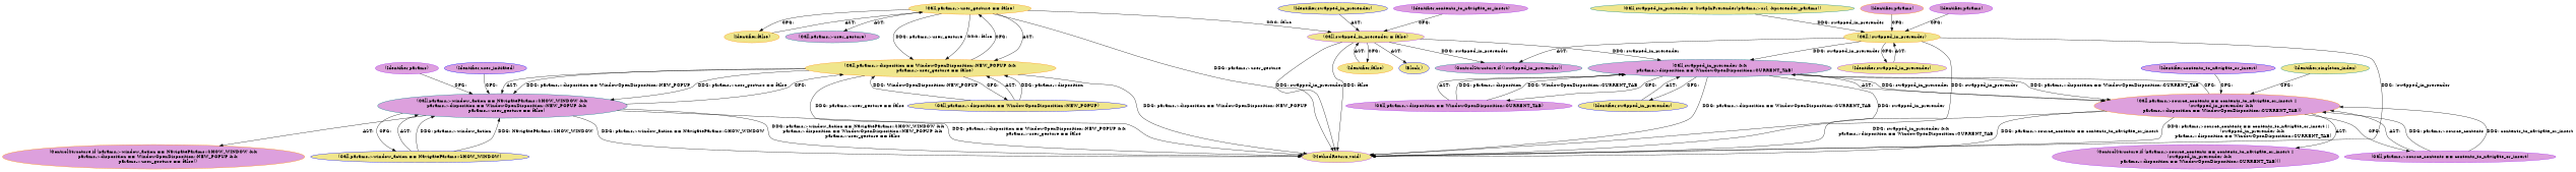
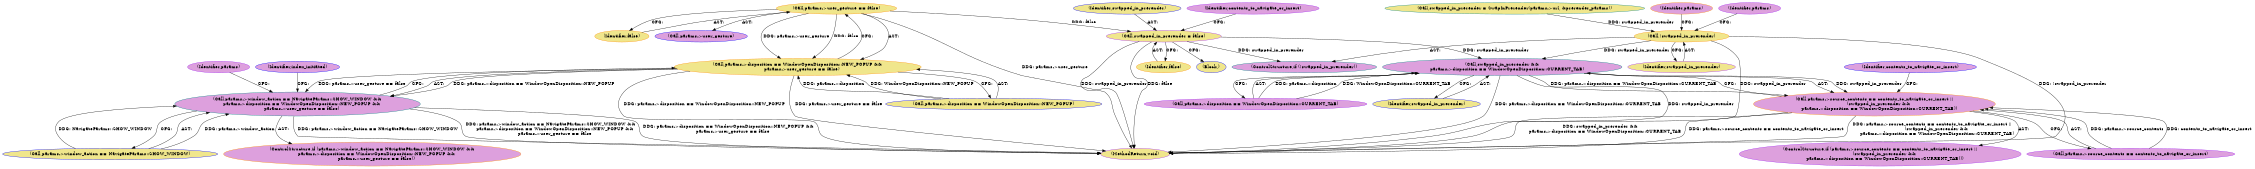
  digraph {
    node [color=purple fillcolor=khaki style=filled]
    n1 [color=darkorange label="(Call,params->user_gesture == false)"]
    n2 [color=darkorange label="(Call,params->disposition == WindowOpenDisposition::NEW_POPUP &&\n      params->user_gesture == false)"]
    n3 [label="(Call,swapped_in_prerender = false)"]
    n4 [label="(MethodReturn,void)"]
    n5 [color=darkorange label="(Identifier,false)"]
-   n6 [color=teal fillcolor=plum label="(Call,params->user_gesture)"]
+   n6 [color=blue fillcolor=plum label="(Call,params->user_gesture)"]
    n7 [color=teal fillcolor=plum label="(Call,params->window_action == NavigateParams::SHOW_WINDOW &&\n      params->disposition == WindowOpenDisposition::NEW_POPUP &&\n      params->user_gesture == false)"]
    n8 [color=blue label="(Call,params->disposition == WindowOpenDisposition::NEW_POPUP)"]
    n9 [color=teal fillcolor=plum label="(Call,swapped_in_prerender &&\n       params->disposition == WindowOpenDisposition::CURRENT_TAB)"]
    n10 [color=blue label="(Block,)"]
    n11 [color=darkorange label="(Identifier,false)"]
    n12 [color=teal fillcolor=plum label="(ControlStructure,if (!swapped_in_prerender))"]
    n13 [color=darkorange fillcolor=plum label="(ControlStructure,if (params->window_action == NavigateParams::SHOW_WINDOW &&\n      params->disposition == WindowOpenDisposition::NEW_POPUP &&\n      params->user_gesture == false))"]
    n14 [color=blue label="(Call,params->window_action == NavigateParams::SHOW_WINDOW)"]
    n15 [color=darkorange label="(Call,!swapped_in_prerender)"]
    n16 [label="(Identifier,swapped_in_prerender)"]
    n17 [color=darkorange fillcolor=plum label="(Call,params->source_contents == contents_to_navigate_or_insert ||\n      (swapped_in_prerender &&\n       params->disposition == WindowOpenDisposition::CURRENT_TAB))"]
    n18 [fillcolor=plum label="(Call,params->disposition == WindowOpenDisposition::CURRENT_TAB)"]
    n19 [color=blue label="(Identifier,swapped_in_prerender)"]
    n20 [fillcolor=plum label="(ControlStructure,if (params->source_contents == contents_to_navigate_or_insert ||\n      (swapped_in_prerender &&\n       params->disposition == WindowOpenDisposition::CURRENT_TAB)))"]
    n21 [fillcolor=plum label="(Call,params->source_contents == contents_to_navigate_or_insert)"]
    n22 [color=blue fillcolor=plum label="(Identifier,contents_to_navigate_or_insert)"]
    n23 [fillcolor=plum label="(Identifier,params)"]
    n24 [color=blue label="(Identifier,swapped_in_prerender)"]
    n25 [color=teal label="(Call,swapped_in_prerender = SwapInPrerender(params->url, &prerender_params))"]
    n26 [color=darkorange fillcolor=plum label="(Identifier,params)"]
    n27 [fillcolor=plum label="(Identifier,params)"]
-   n28 [color=blue fillcolor=plum label="(Identifier,user_initiated)"]
+   n28 [color=blue fillcolor=plum label="(Identifier,index_initiated)"]
    n29 [fillcolor=plum label="(Identifier,contents_to_navigate_or_insert)"]
-   n30 [color=teal label="(Identifier,singleton_index)"]
    n1 -> n2 [label="AST: "]
    n1 -> n2 [label="DDG: params->user_gesture"]
    n1 -> n2 [label="DDG: false"]
    n1 -> n3 [label="DDG: false"]
    n1 -> n4 [label="DDG: params->user_gesture"]
    n1 -> n5 [label="CFG: "]
    n1 -> n6 [label="AST: "]
    n2 -> n1 [label="CFG: "]
    n2 -> n4 [label="DDG: params->disposition == WindowOpenDisposition::NEW_POPUP"]
    n2 -> n4 [label="DDG: params->user_gesture == false"]
    n2 -> n7 [label="AST: "]
    n2 -> n7 [label="DDG: params->disposition == WindowOpenDisposition::NEW_POPUP"]
    n2 -> n7 [label="DDG: params->user_gesture == false"]
    n2 -> n8 [label="CFG: "]
    n3 -> n4 [label="DDG: swapped_in_prerender"]
    n3 -> n4 [label="DDG: false"]
    n3 -> n9 [label="DDG: swapped_in_prerender"]
-   n3 -> n10 [label="AST: "]
+   n3 -> n10 [label="CFG: "]
    n3 -> n11 [label="CFG: "]
    n3 -> n12 [label="DDG: swapped_in_prerender"]
    n5 -> n1 [label="AST: "]
    n7 -> n2 [label="CFG: "]
    n7 -> n4 [label="DDG: params->window_action == NavigateParams::SHOW_WINDOW"]
    n7 -> n4 [label="DDG: params->window_action == NavigateParams::SHOW_WINDOW &&\n      params->disposition == WindowOpenDisposition::NEW_POPUP &&\n      params->user_gesture == false"]
    n7 -> n4 [label="DDG: params->disposition == WindowOpenDisposition::NEW_POPUP &&\n      params->user_gesture == false"]
    n7 -> n13 [label="AST: "]
    n7 -> n14 [label="CFG: "]
    n8 -> n2 [label="AST: "]
    n8 -> n2 [label="DDG: params->disposition"]
    n8 -> n2 [label="DDG: WindowOpenDisposition::NEW_POPUP"]
    n9 -> n4 [label="DDG: params->disposition == WindowOpenDisposition::CURRENT_TAB"]
    n9 -> n4 [label="DDG: swapped_in_prerender"]
    n9 -> n17 [label="AST: "]
    n9 -> n17 [label="DDG: swapped_in_prerender"]
    n9 -> n17 [label="DDG: params->disposition == WindowOpenDisposition::CURRENT_TAB"]
    n9 -> n18 [label="CFG: "]
    n9 -> n19 [label="CFG: "]
    n11 -> n3 [label="AST: "]
    n14 -> n7 [label="AST: "]
    n14 -> n7 [label="DDG: params->window_action"]
    n14 -> n7 [label="DDG: NavigateParams::SHOW_WINDOW"]
    n15 -> n4 [label="DDG: swapped_in_prerender"]
    n15 -> n4 [label="DDG: !swapped_in_prerender"]
    n15 -> n9 [label="DDG: swapped_in_prerender"]
    n15 -> n12 [label="AST: "]
    n15 -> n16 [label="CFG: "]
    n16 -> n15 [label="AST: "]
    n17 -> n4 [label="DDG: swapped_in_prerender &&\n       params->disposition == WindowOpenDisposition::CURRENT_TAB"]
    n17 -> n4 [label="DDG: params->source_contents == contents_to_navigate_or_insert"]
    n17 -> n4 [label="DDG: params->source_contents == contents_to_navigate_or_insert ||\n      (swapped_in_prerender &&\n       params->disposition == WindowOpenDisposition::CURRENT_TAB)"]
    n17 -> n9 [label="CFG: "]
    n17 -> n20 [label="AST: "]
    n17 -> n21 [label="CFG: "]
    n18 -> n9 [label="AST: "]
    n18 -> n9 [label="DDG: params->disposition"]
    n18 -> n9 [label="DDG: WindowOpenDisposition::CURRENT_TAB"]
    n19 -> n9 [label="AST: "]
    n21 -> n17 [label="AST: "]
    n21 -> n17 [label="DDG: params->source_contents"]
    n21 -> n17 [label="DDG: contents_to_navigate_or_insert"]
    n22 -> n17 [label="CFG: "]
    n23 -> n15 [label="CFG: "]
    n24 -> n3 [label="AST: "]
    n25 -> n15 [label="DDG: swapped_in_prerender"]
    n26 -> n15 [label="CFG: "]
    n27 -> n7 [label="CFG: "]
    n28 -> n7 [label="CFG: "]
    n29 -> n3 [label="CFG: "]
-   n30 -> n17 [label="CFG: "]
  }
